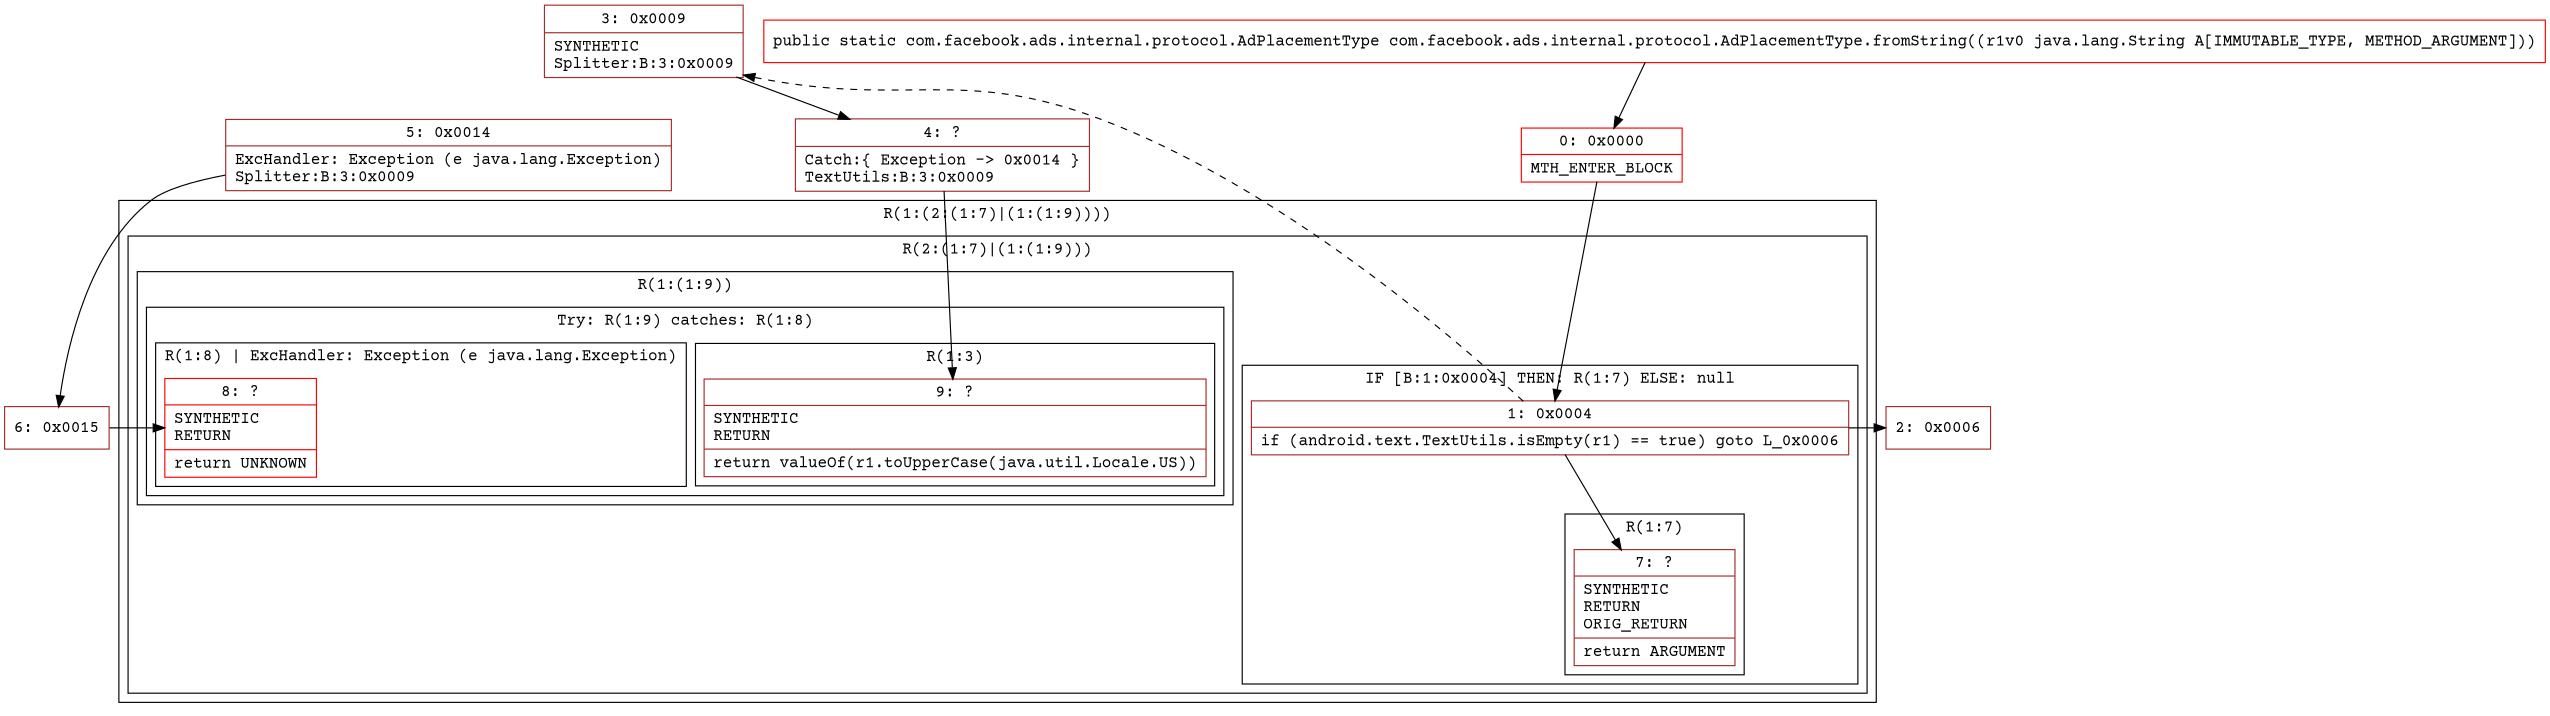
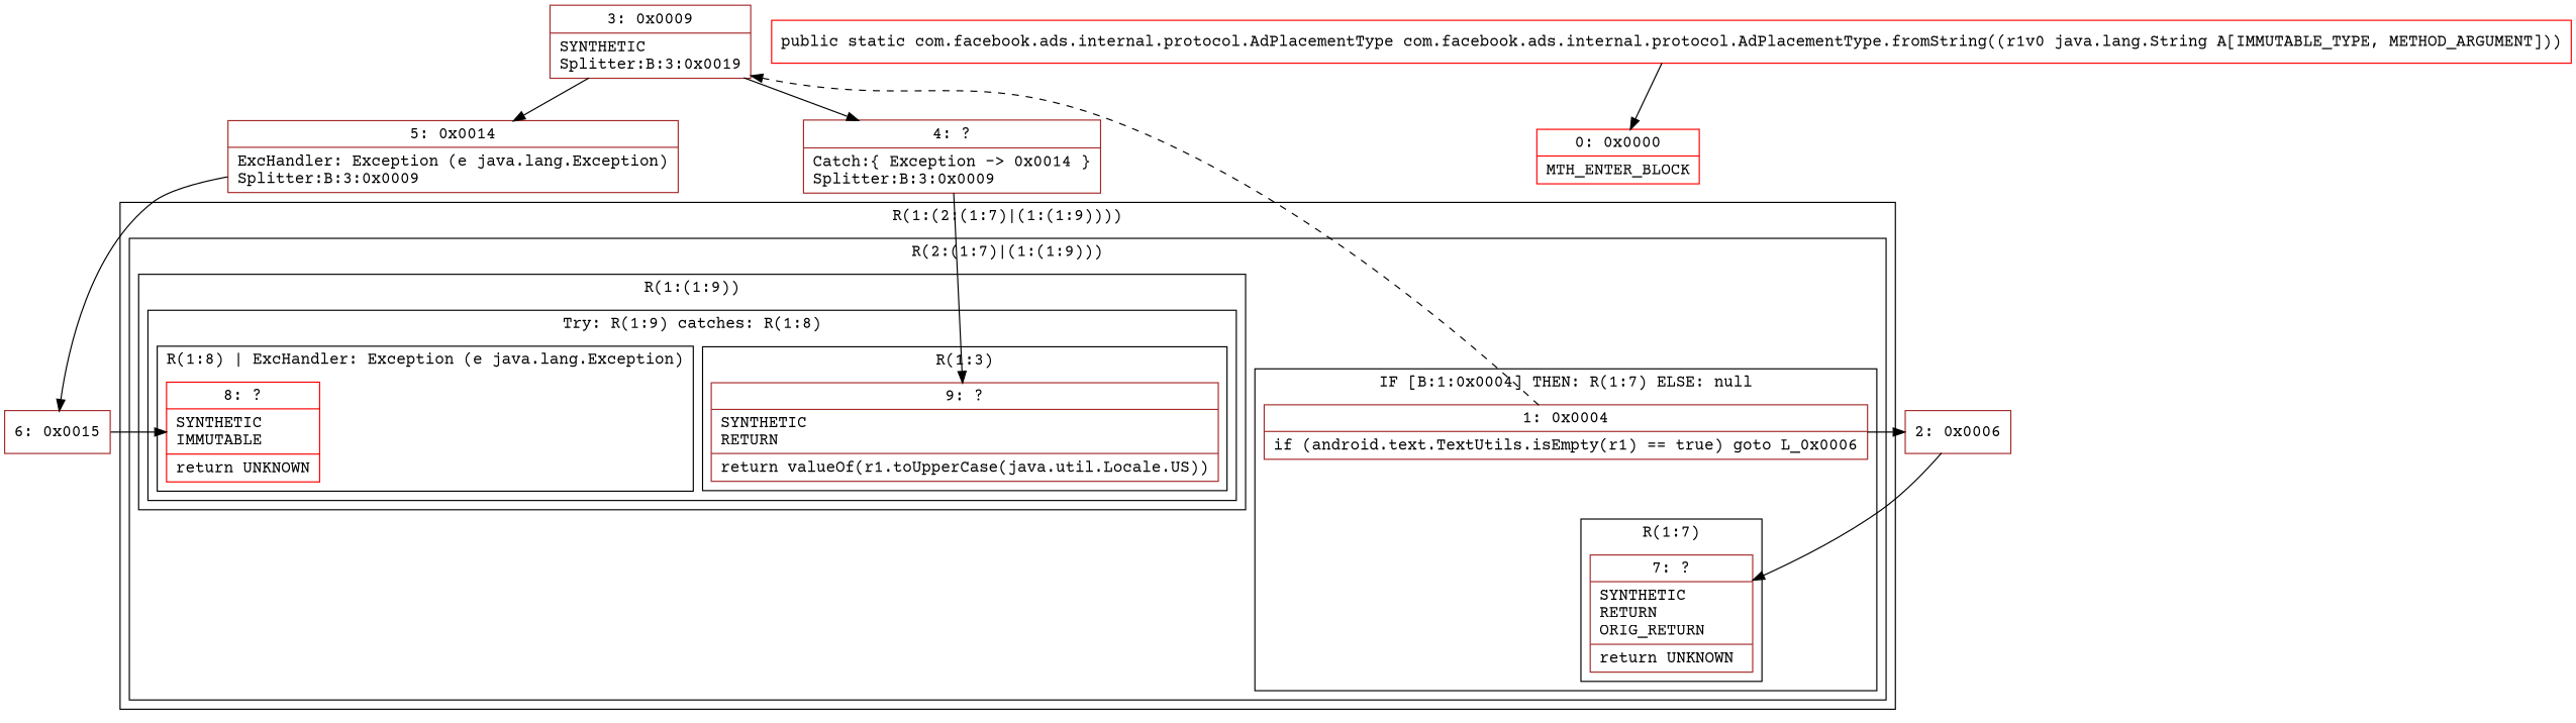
  digraph {
    fontname="Courier Prime"
    node [color=brown fontname="Courier Prime" shape=record]
    edge [fontname="Courier Prime"]
-   n1 [label="{7\:\ ?|SYNTHETIC\lRETURN\lORIG_RETURN\l|return ARGUMENT\l}"]
+   n1 [label="{7\:\ ?|SYNTHETIC\lRETURN\lORIG_RETURN\l|return UNKNOWN\l}"]
    n2 [label="{1\:\ 0x0004|if (android.text.TextUtils.isEmpty(r1) == true) goto L_0x0006\l}"]
    n3 [label="{9\:\ ?|SYNTHETIC\lRETURN\l|return valueOf(r1.toUpperCase(java.util.Locale.US))\l}"]
-   n4 [color=red label="{8\:\ ?|SYNTHETIC\lRETURN\l|return UNKNOWN\l}"]
+   n4 [color=red label="{8\:\ ?|SYNTHETIC\lIMMUTABLE\l|return UNKNOWN\l}"]
    n5 [label="{2\:\ 0x0006}"]
-   n6 [label="{3\:\ 0x0009|SYNTHETIC\lSplitter:B:3:0x0009\l}"]
-   n7 [label="{4\:\ ?|Catch:\{ Exception \-\> 0x0014 \}\lTextUtils:B:3:0x0009\l}"]
+   n6 [label="{3\:\ 0x0009|SYNTHETIC\lSplitter:B:3:0x0019\l}"]
+   n7 [label="{4\:\ ?|Catch:\{ Exception \-\> 0x0014 \}\lSplitter:B:3:0x0009\l}"]
    n8 [label="{5\:\ 0x0014|ExcHandler: Exception (e java.lang.Exception)\lSplitter:B:3:0x0009\l}"]
    n9 [color=red label="{0\:\ 0x0000|MTH_ENTER_BLOCK\l}"]
    n10 [label="{6\:\ 0x0015}"]
    n11 [color=red label="{public static com.facebook.ads.internal.protocol.AdPlacementType com.facebook.ads.internal.protocol.AdPlacementType.fromString((r1v0 java.lang.String A[IMMUTABLE_TYPE, METHOD_ARGUMENT])) }"]
    subgraph cluster_1 {
      label="R(1:(2:(1:7)|(1:(1:9))))"
      subgraph cluster_2 {
        label="R(2:(1:7)|(1:(1:9)))"
        subgraph cluster_3 {
          label="IF [B:1:0x0004] THEN: R(1:7) ELSE: null"
          n2
          subgraph cluster_4 {
            label="R(1:7)"
            n1
          }
        }
        subgraph cluster_5 {
          label="R(1:(1:9))"
          subgraph cluster_6 {
            label="Try: R(1:9) catches: R(1:8)"
            subgraph cluster_7 {
              label="R(1:3)"
              n3
            }
            subgraph cluster_8 {
              label="R(1:8) | ExcHandler: Exception (e java.lang.Exception)\l"
              n4
            }
          }
        }
      }
    }
    subgraph cluster_9 {
      label="R(1:8) | ExcHandler: Exception (e java.lang.Exception)\l"
    }
    n2 -> n5
    n2 -> n6 [style=dashed]
-   n2 -> n1
+   n5 -> n1
    n6 -> n7
+   n6 -> n8
    n7 -> n3
    n8 -> n10
-   n9 -> n2
    n10 -> n4
    n11 -> n9
  }
